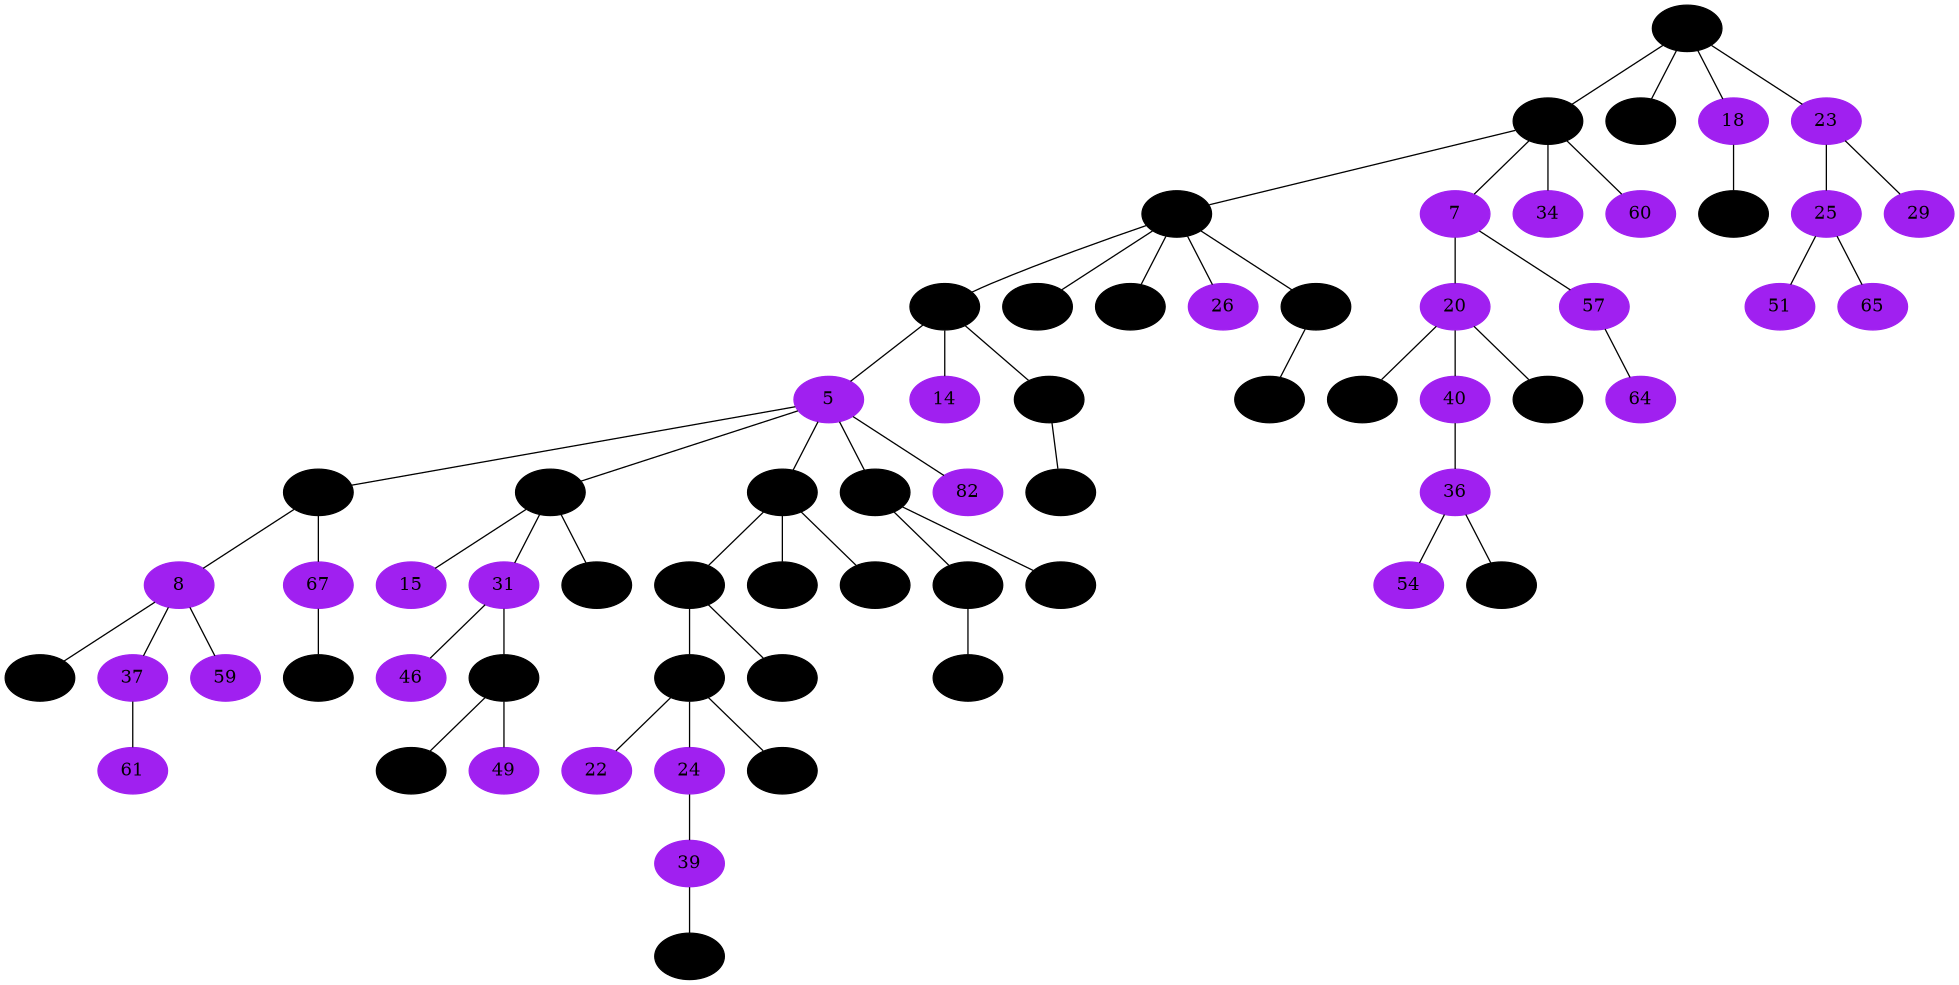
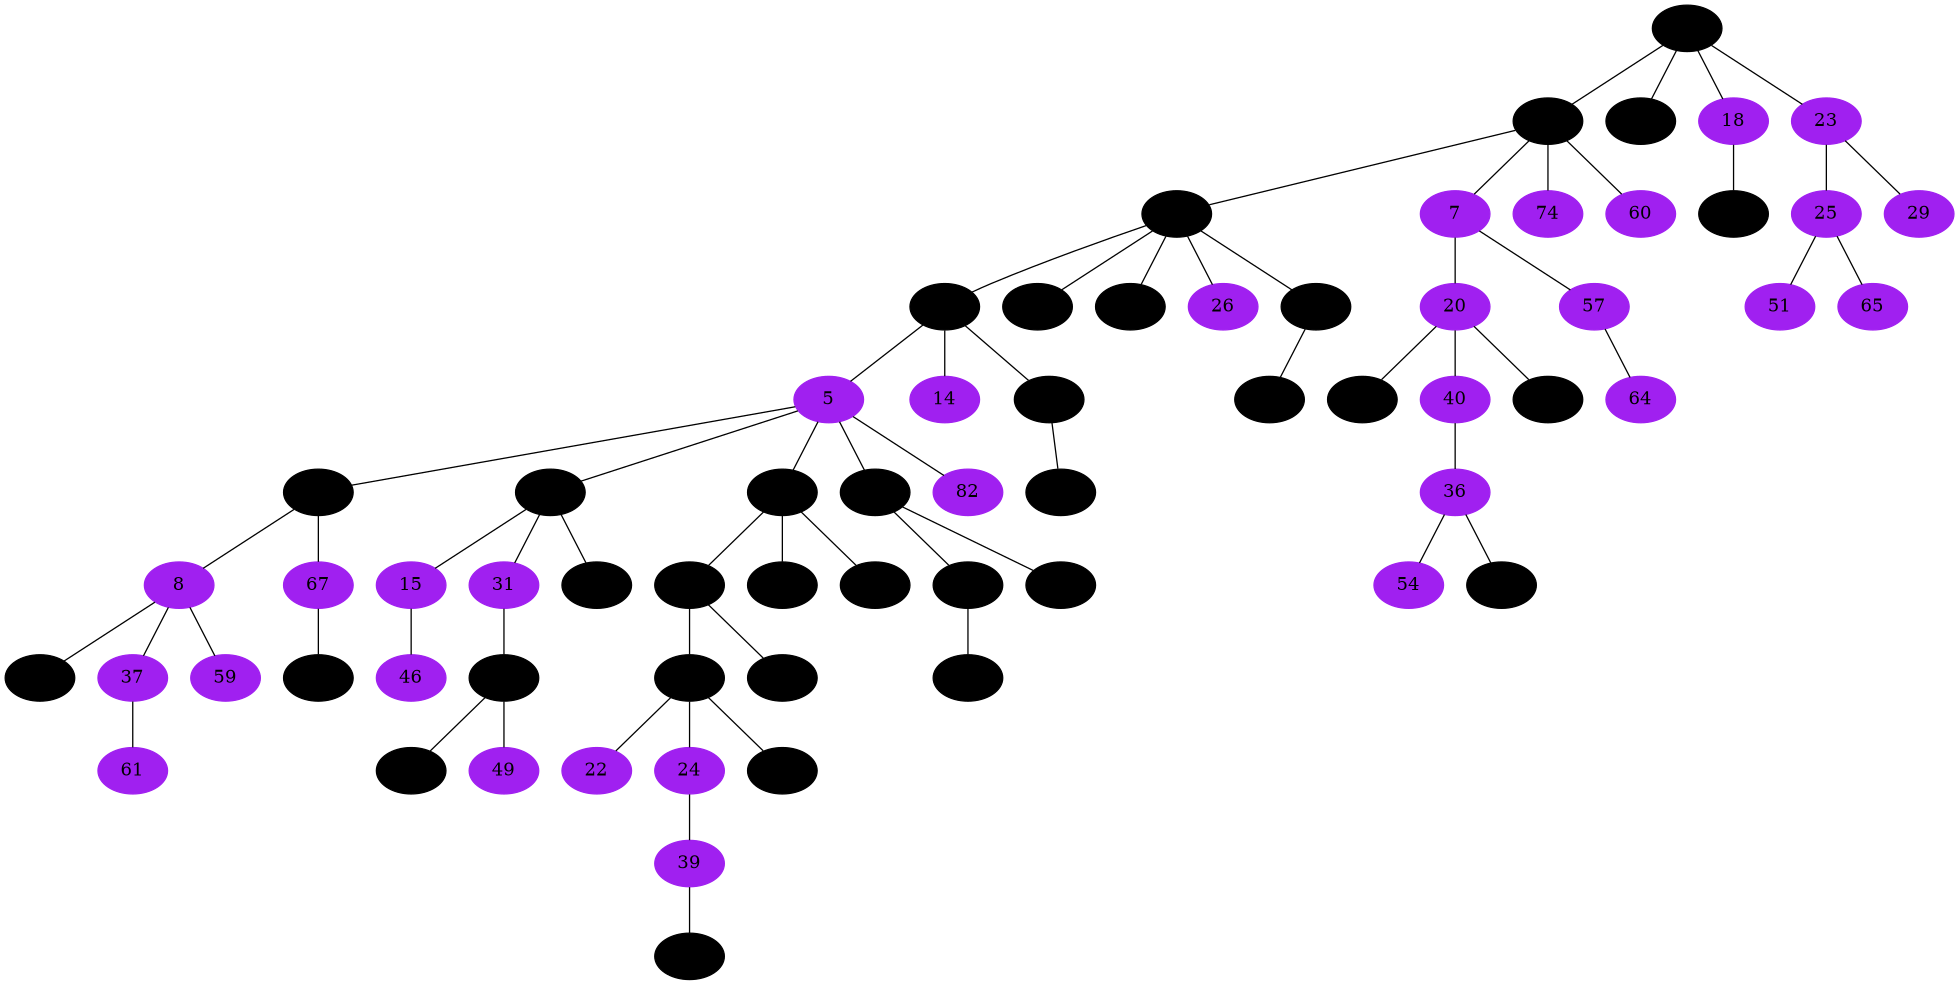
  graph {
    node [color=black style=filled]
    1
    2
    17
    18 [color=purple]
    23 [color=purple]
    3
    7 [color=purple]
-   34 [color=purple]
+   34 [color=purple label=74]
    60 [color=purple]
    50
    25 [color=purple]
    29 [color=purple]
    4
    12
    19
    26 [color=purple]
    42
    20 [color=purple]
    57 [color=purple]
    5 [color=purple]
    14 [color=purple]
    35
    55
    6
    9
    10
    21
    n28 [color=purple label=82]
    52
    8 [color=purple]
    n31 [color=purple label=67]
    15 [color=purple]
    31 [color=purple]
    43
    11
    33
    44
    30
    63
    16
    37 [color=purple]
    59 [color=purple]
    32
    38
    40 [color=purple]
    41
    64 [color=purple]
    61 [color=purple]
    45
    46 [color=purple]
    13
    53
    22 [color=purple]
    24 [color=purple]
    28
    39 [color=purple]
    36 [color=purple]
    54 [color=purple]
    58
    56
    51 [color=purple]
    65 [color=purple]
    48
    47
    49 [color=purple]
    1 -- 2
    1 -- 17
    1 -- 18
    1 -- 23
    2 -- 3
    2 -- 7
    2 -- 34
    2 -- 60
    18 -- 50
    23 -- 25
    23 -- 29
    3 -- 4
    3 -- 12
    3 -- 19
    3 -- 26
    3 -- 42
    7 -- 20
    7 -- 57
    25 -- 51
    25 -- 65
    4 -- 5
    4 -- 14
    4 -- 35
    42 -- 55
    20 -- 38
    20 -- 40
    20 -- 41
    57 -- 64
    5 -- 6
    5 -- 9
    5 -- 10
    5 -- 21
    5 -- n28
    35 -- 52
    6 -- 8
    6 -- n31
    9 -- 15
    9 -- 31
    9 -- 43
    10 -- 11
    10 -- 33
    10 -- 44
    21 -- 30
    21 -- 63
    8 -- 16
    8 -- 37
    8 -- 59
    n31 -- 32
    31 -- 45
-   31 -- 46
+   15 -- 46
    11 -- 13
    11 -- 53
    30 -- 56
    37 -- 61
    40 -- 36
    45 -- 47
    45 -- 49
    13 -- 22
    13 -- 24
    13 -- 28
    24 -- 39
    39 -- 48
    36 -- 54
    36 -- 58
  }
